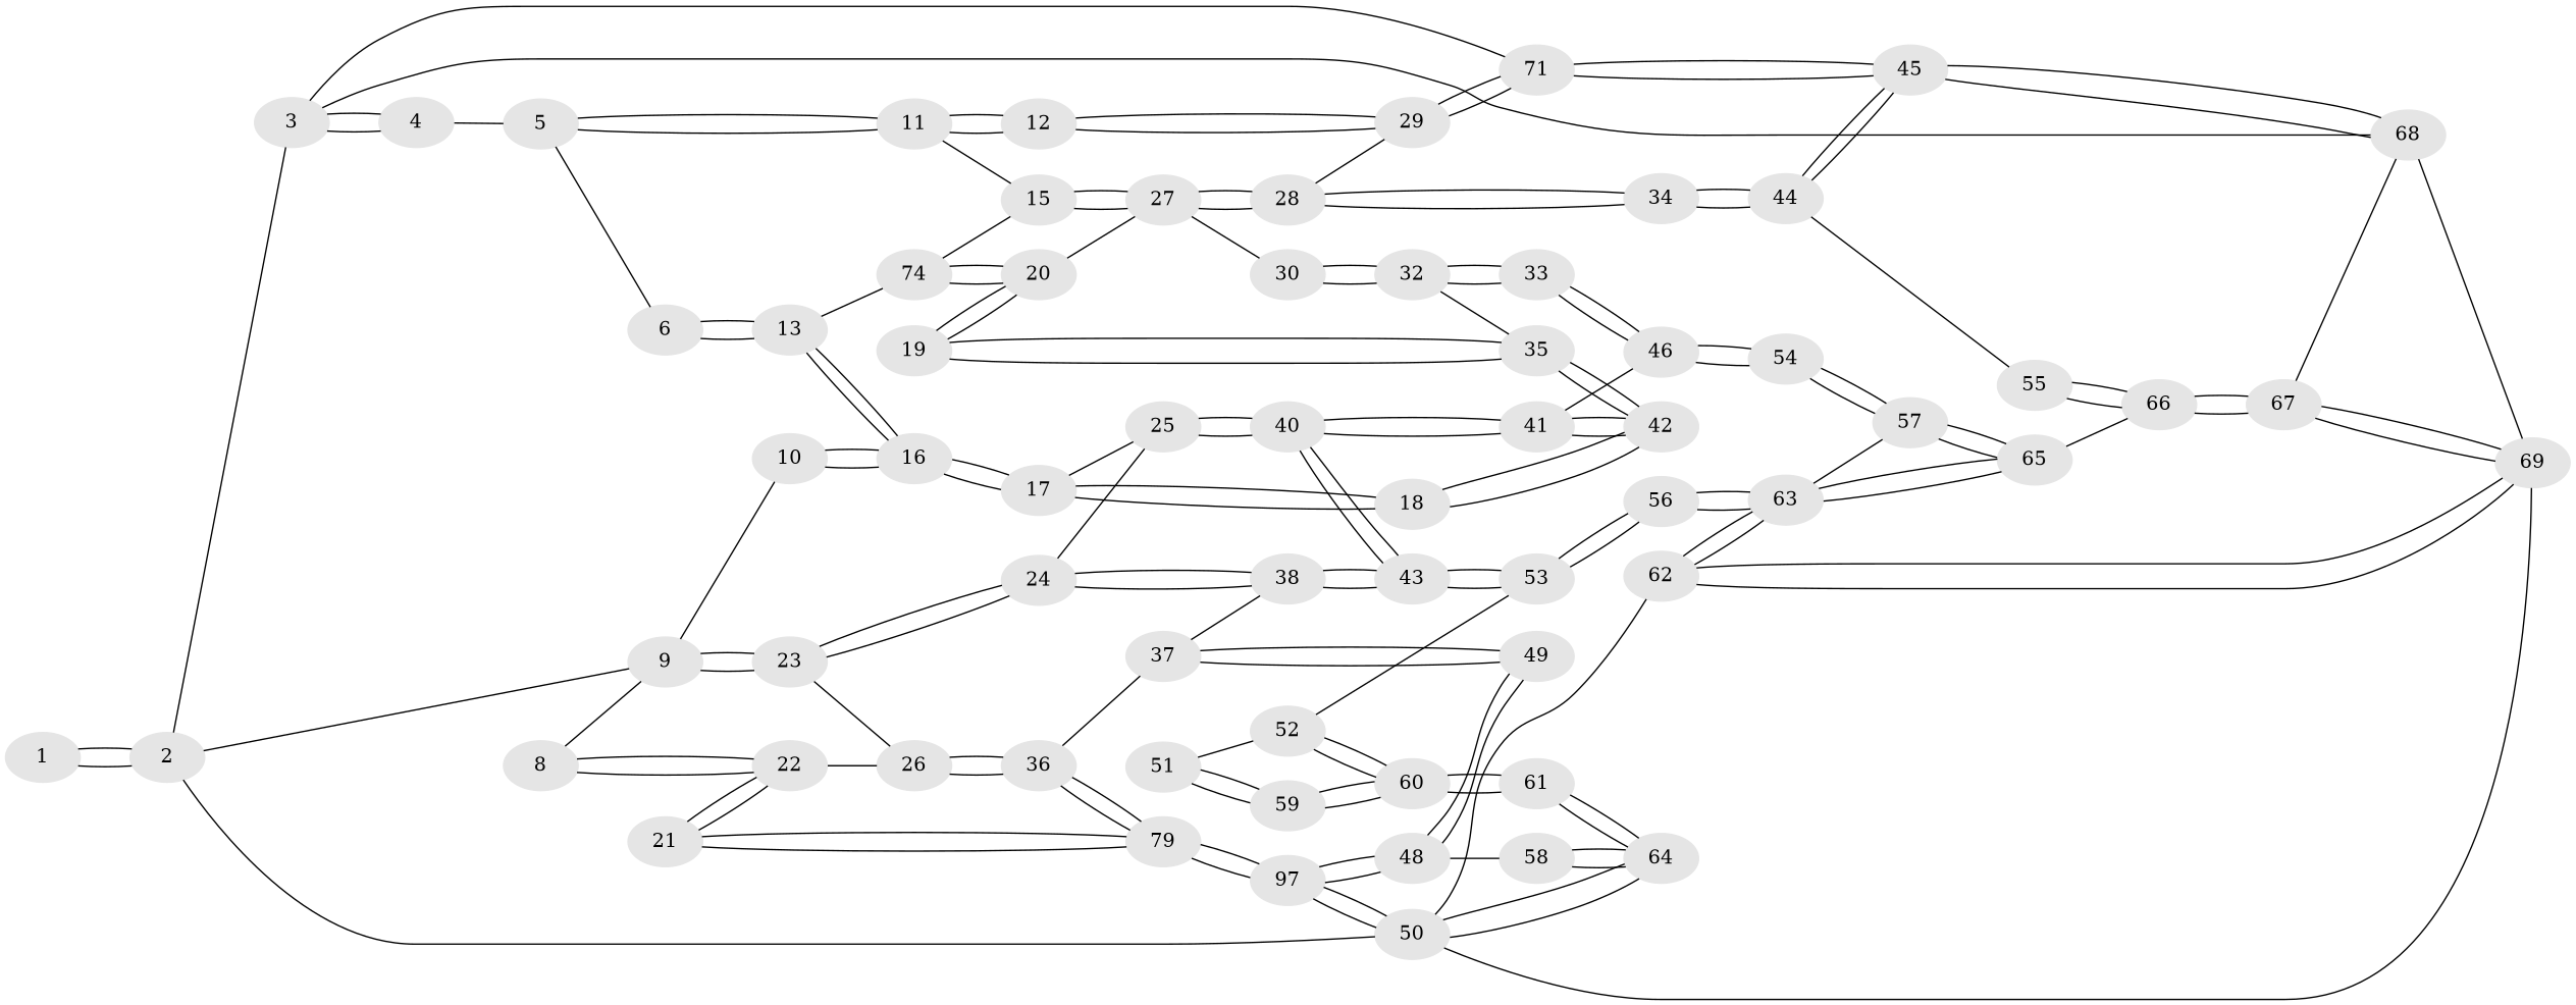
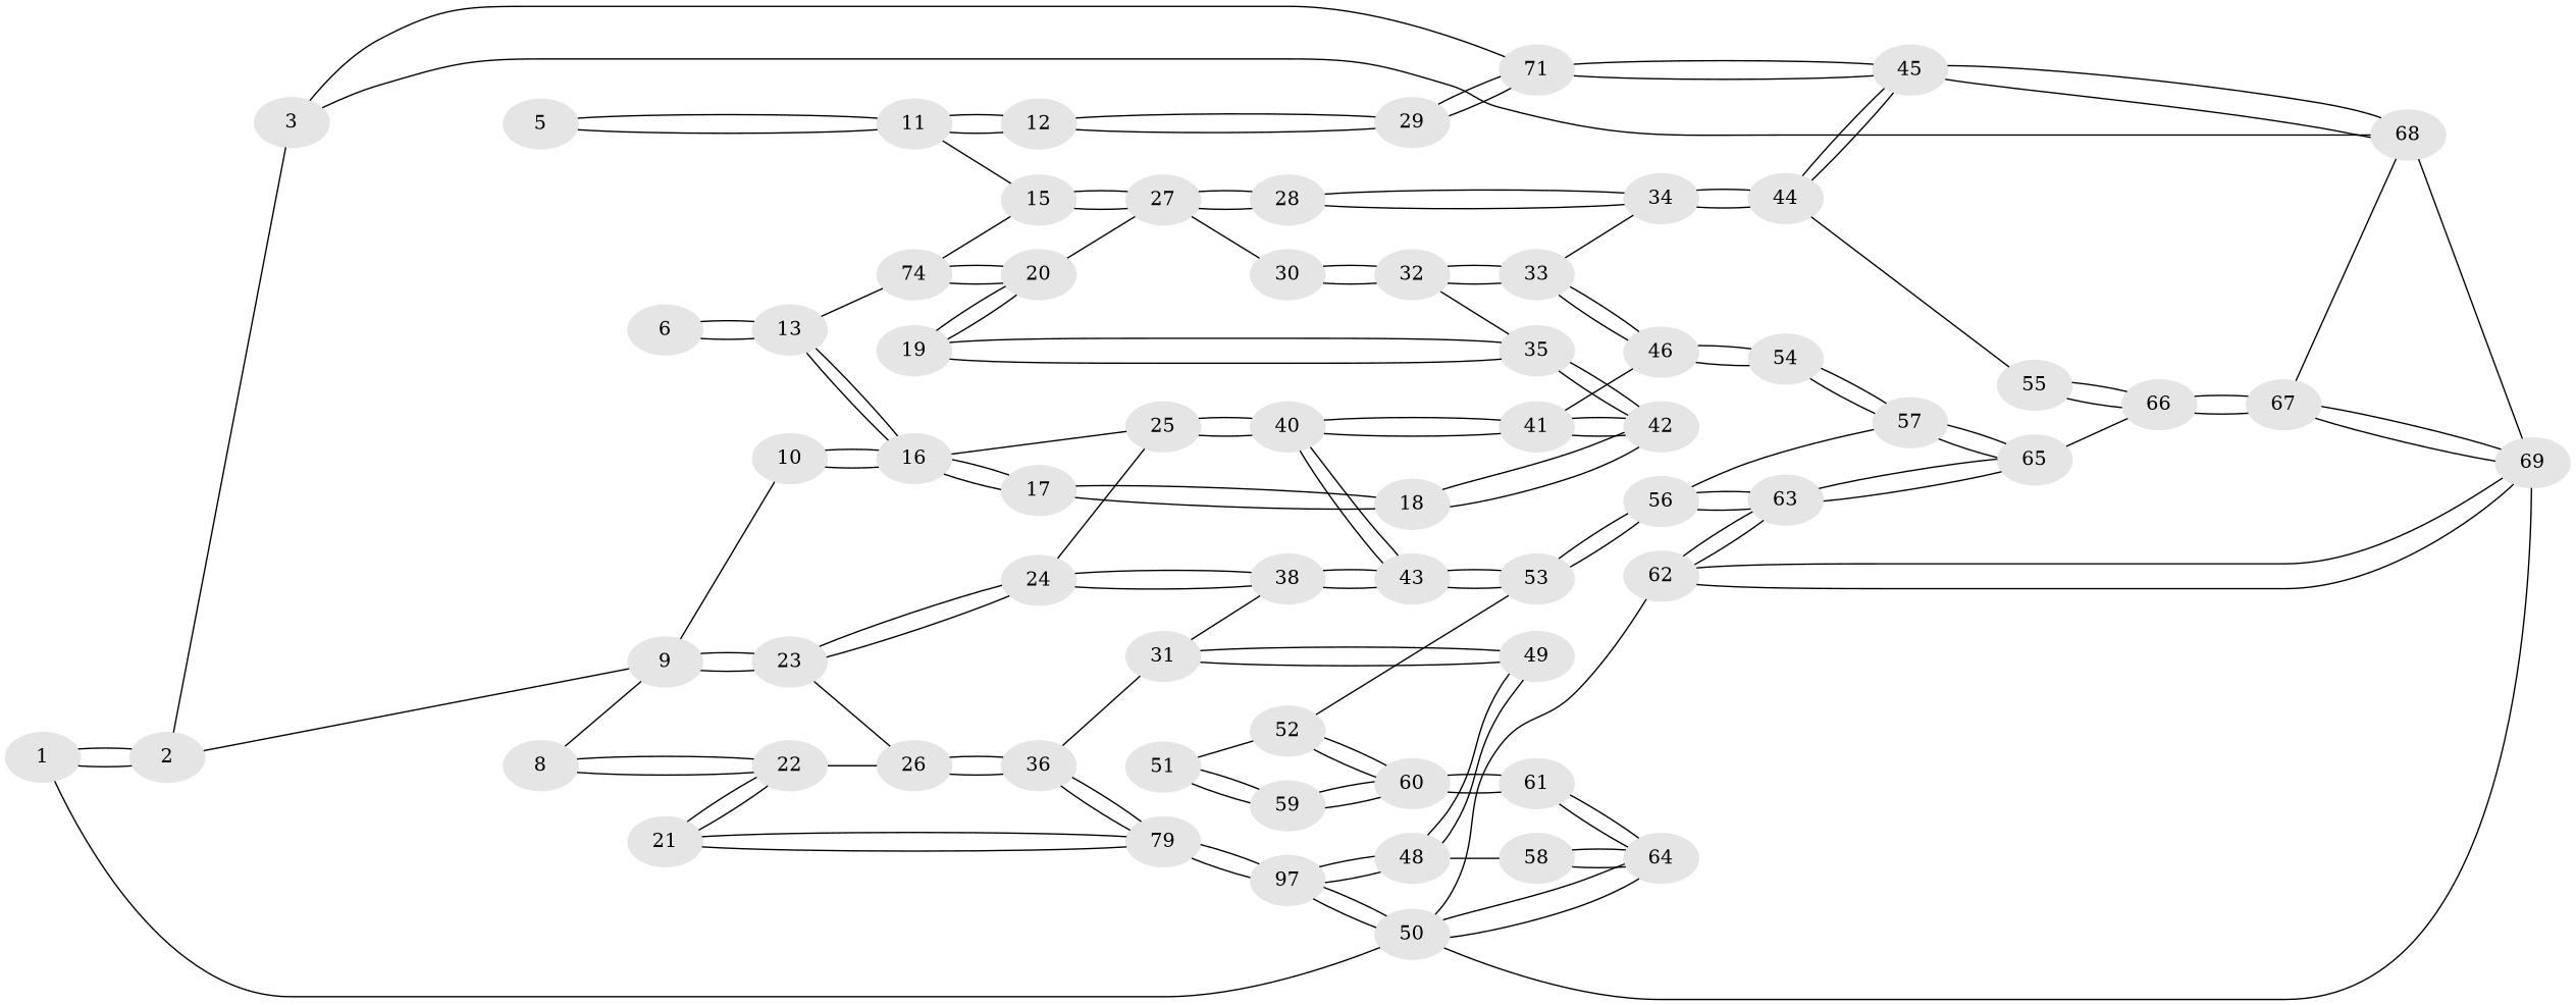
  graph {
    rankdir=LR
    node [color=gray90 style=filled]
    1
    2
    3
    50
    9
    8
    22
-   4
    n9 [label=71]
    68
    21
    n12 [label=79]
    64
    69
    62
    5
    45
    6
    11
    12
    29
    13
    15
    16
    n25 [label=74]
    10
    23
    26
    24
    17
    27
    20
    30
    28
    18
    25
    42
    40
    19
    35
    32
    n42 [label=97]
    36
    38
    43
    41
-   37
+   37 [label=31]
    34
    44
    33
    46
    54
    55
    49
    53
    48
    56
    66
    57
    58
    51
    52
    59
    60
    61
    63
    65
    67
    1 -- 2
    1 -- 2
    2 -- 3
-   2 -- 50
+   1 -- 50
    2 -- 9
-   3 -- 4
-   3 -- 4
    3 -- n9
    3 -- 68
    50 -- 64
    50 -- 64
    50 -- 69
    50 -- 62
    9 -- 10
    9 -- 23
    9 -- 23
    8 -- 9
    8 -- 22
    8 -- 22
    22 -- 26
-   4 -- 5
    n9 -- 45
    n9 -- 45
    68 -- 69
    21 -- 22
    21 -- 22
    21 -- n12
    21 -- n12
    n12 -- n42
    n12 -- n42
    62 -- 69
    62 -- 69
    62 -- 63
    62 -- 63
-   5 -- 6
    5 -- 11
    5 -- 11
    45 -- 68
    45 -- 68
    6 -- 13
    6 -- 13
    11 -- 12
    11 -- 12
    11 -- 15
    12 -- 29
    12 -- 29
    29 -- n9
    29 -- n9
    13 -- 16
    13 -- 16
    13 -- n25
    15 -- 27
    15 -- 27
    16 -- 17
    16 -- 17
    n25 -- 15
    n25 -- 20
    n25 -- 20
    10 -- 16
    10 -- 16
    23 -- 26
    23 -- 24
    23 -- 24
    26 -- 36
    26 -- 36
    24 -- 25
    24 -- 38
    24 -- 38
    17 -- 18
    17 -- 18
-   17 -- 25
+   16 -- 25
    27 -- 30
    27 -- 28
    27 -- 28
    20 -- 27
    30 -- 32
    30 -- 32
-   28 -- 29
    28 -- 34
    28 -- 34
    18 -- 42
    18 -- 42
    25 -- 40
    25 -- 40
    40 -- 43
    40 -- 43
    40 -- 41
    40 -- 41
    19 -- 20
    19 -- 20
    19 -- 35
    19 -- 35
    35 -- 42
    35 -- 42
    32 -- 35
    32 -- 33
    32 -- 33
    n42 -- 50
    n42 -- 50
    n42 -- 48
    n42 -- 48
    36 -- n12
    36 -- n12
    36 -- 37
    38 -- 43
    38 -- 43
    43 -- 53
    43 -- 53
    41 -- 42
    41 -- 42
    41 -- 46
    37 -- 38
    37 -- 49
    37 -- 49
    34 -- 44
    34 -- 44
    44 -- 45
    44 -- 45
    44 -- 55
+   33 -- 34
    33 -- 46
    33 -- 46
    46 -- 54
    46 -- 54
    54 -- 57
    54 -- 57
    55 -- 66
    55 -- 66
    53 -- 56
    53 -- 56
    48 -- 49
    48 -- 49
    48 -- 58
-   63 -- 57
+   56 -- 57
    56 -- 63
    56 -- 63
    66 -- 67
    66 -- 67
    57 -- 65
    57 -- 65
    58 -- 64
    58 -- 64
    51 -- 52
    51 -- 59
    51 -- 59
    52 -- 53
    52 -- 60
    52 -- 60
    59 -- 60
    59 -- 60
    60 -- 61
    60 -- 61
    61 -- 64
    61 -- 64
    63 -- 65
    63 -- 65
    65 -- 66
    67 -- 68
    67 -- 69
    67 -- 69
  }
